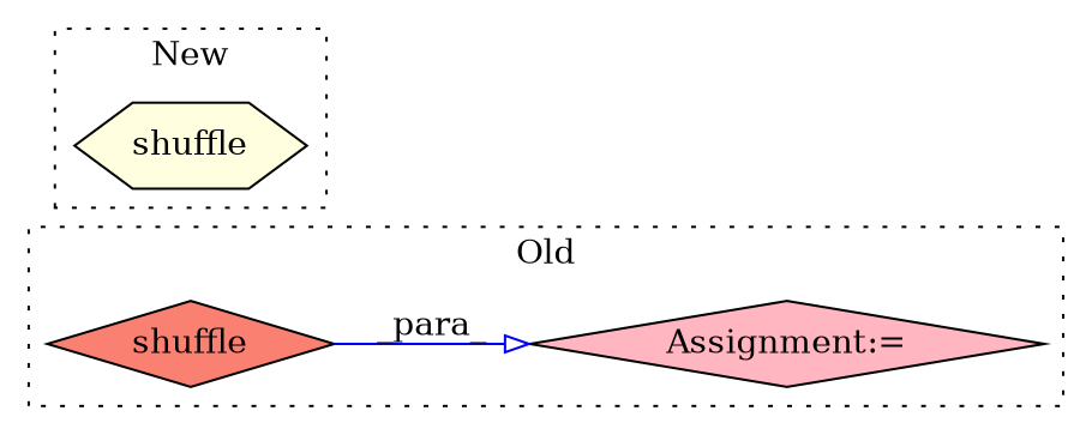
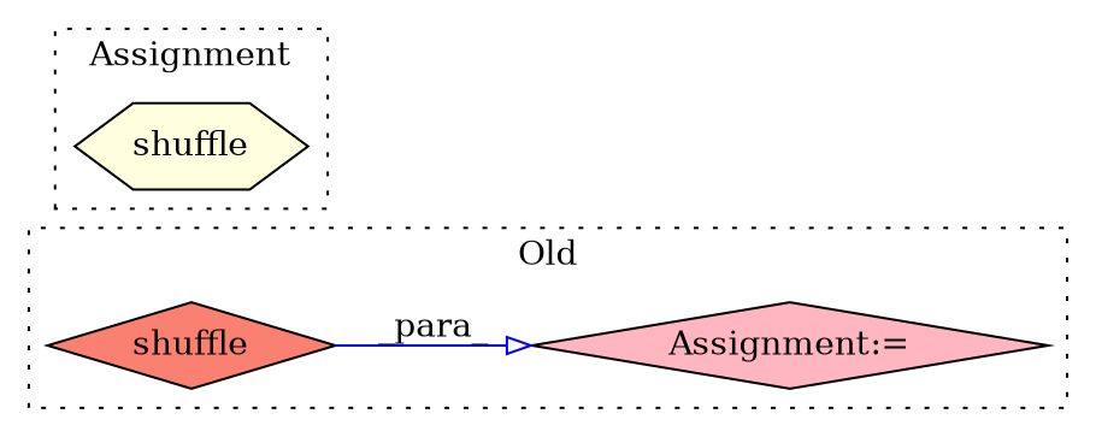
  digraph {
    rankdir=LR
    node [a=32 l="8,1" shape=diamond style=filled]
    n1 [label=shuffle s="8181,8215" fillcolor=salmon]
    n2 [a=7 l=1 label="Assignment:=" s=8163 fillcolor=lightpink]
    n3 [label=shuffle s="8492,8507" shape=hexagon fillcolor=lightyellow]
    subgraph cluster_1 {
      label=Old
      style=dotted
      n1
      n2
    }
    subgraph cluster_2 {
-     label=New
+     label=Assignment
      style=dotted
      n3
    }
    n1 -> n2 [label=_para_ color=blue arrowhead=onormal]
  }
